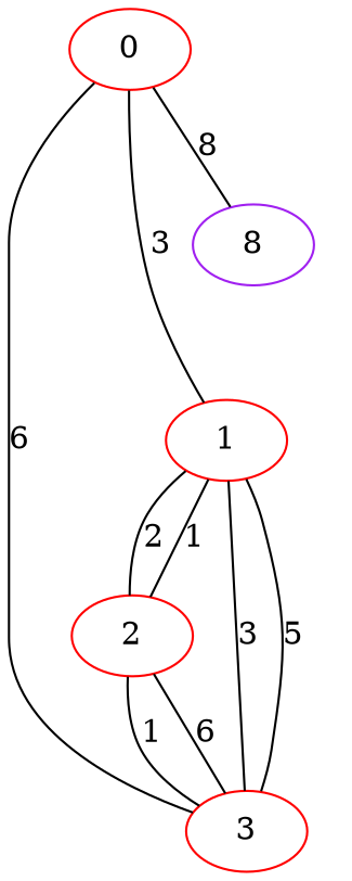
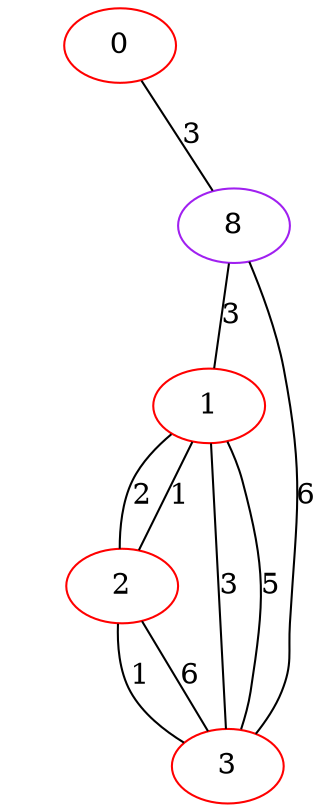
  graph {
    fontname="DejaVu Serif"
    node [color=red fontname="DejaVu Serif" weight=1]
    edge [fontname="DejaVu Serif"]
    0
    1
    3
    n4 [color=purple label=8 weight=4]
    2
-   0 -- 1 [label=3]
-   0 -- 3 [label=6]
-   0 -- n4 [label=8]
+   n4 -- 1 [label=3]
+   n4 -- 3 [label=6]
+   0 -- n4 [label=3]
    1 -- 3 [label=3]
    1 -- 3 [label=5]
    1 -- 2 [label=2]
    1 -- 2 [label=1]
    2 -- 3 [label=1]
    2 -- 3 [label=6]
  }
